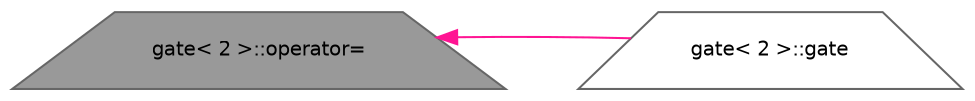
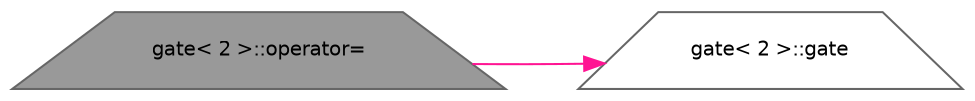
  digraph {
    rankdir=LR
    node [fontname=Helvetica fontsize=10 shape=trapezium style=filled]
    n1 [color=gray40 fillcolor=grey60 fontcolor=black height=0.2 label="gate\< 2 \>::operator=" width=0.4]
    n2 [color=grey40 fillcolor=white height=0.2 label="gate\< 2 \>::gate" width=0.4]
-   n2 -> n1 [color=deeppink fontname=Helvetica fontsize=10 labelfontname=Helvetica labelfontsize=10 style=solid arrowhead=normal]
+   n1 -> n2 [color=deeppink fontname=Helvetica fontsize=10 labelfontname=Helvetica labelfontsize=10 style=solid arrowhead=normal]
  }
